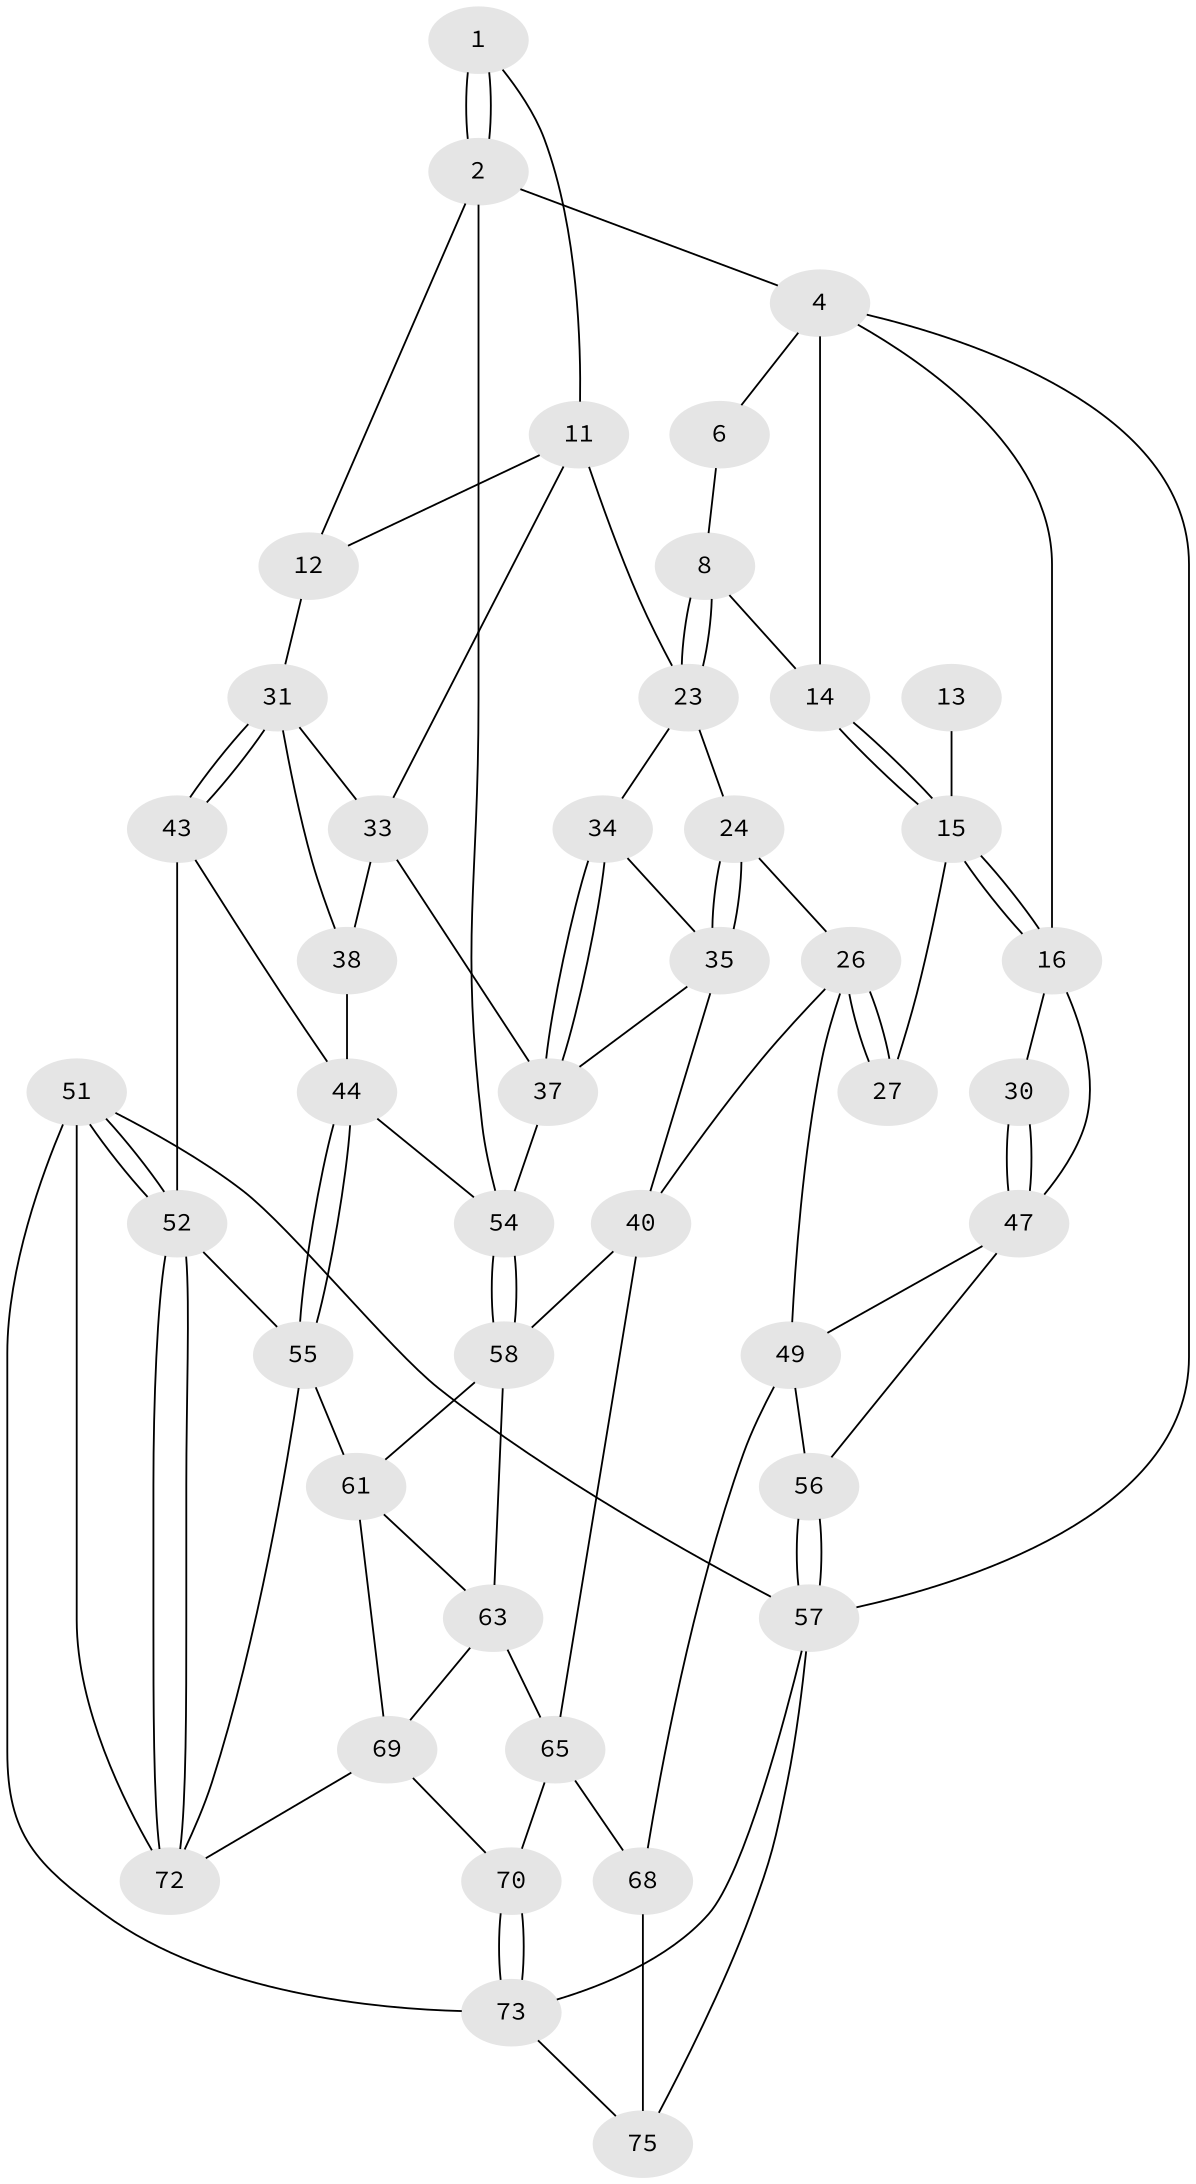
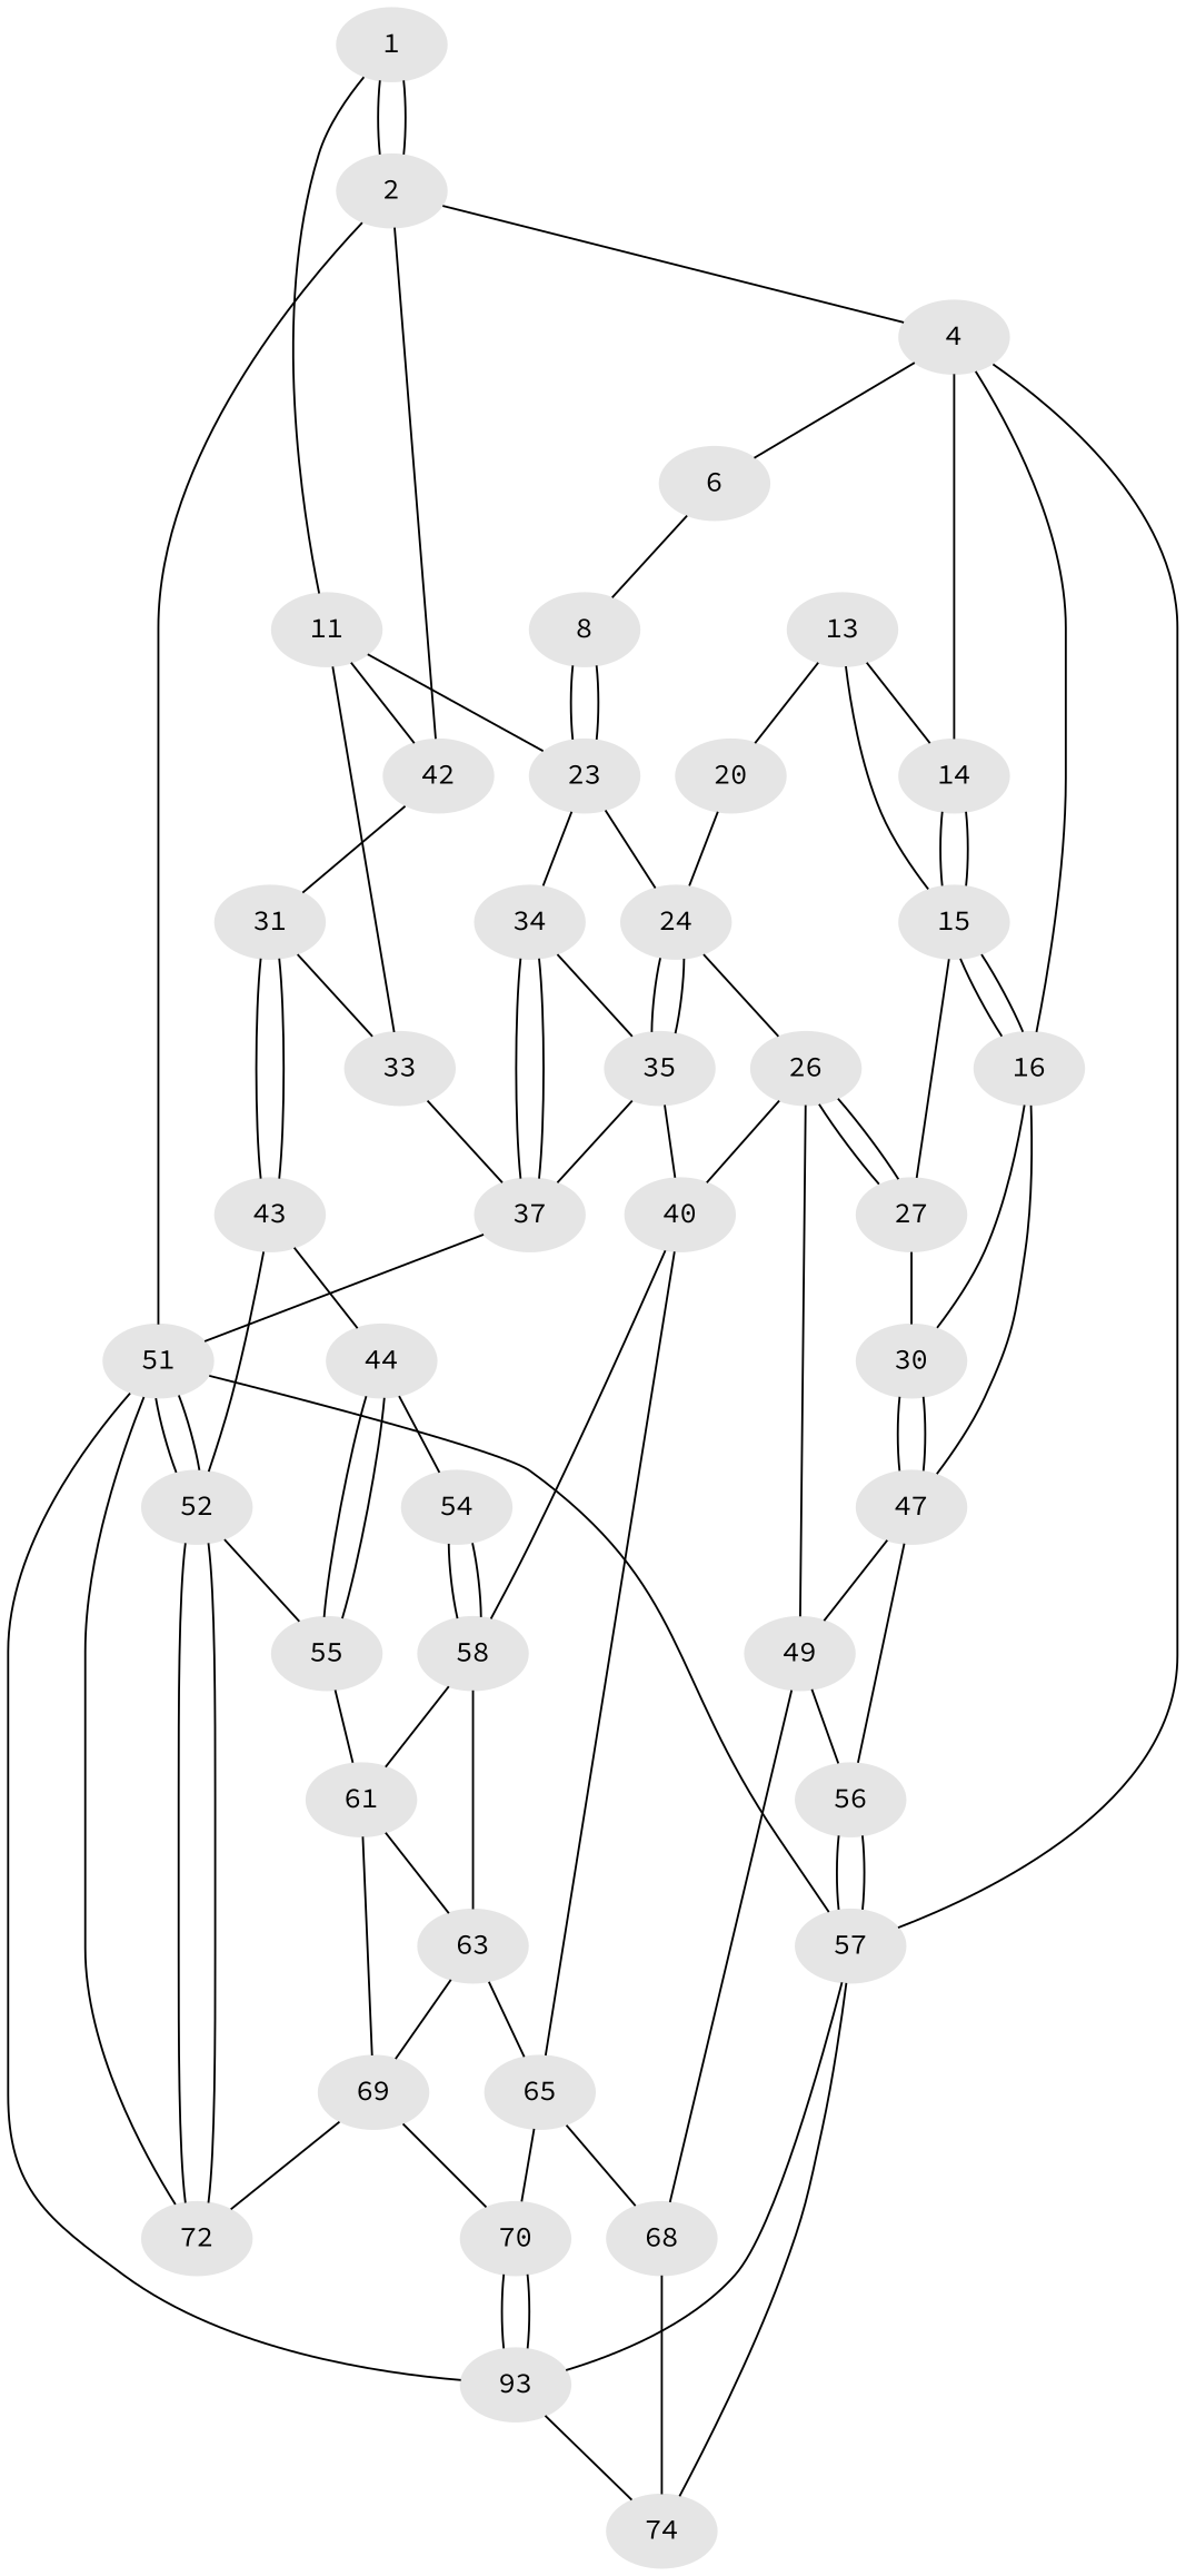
  graph {
    fontname="Source Code Pro"
    node [color=gray90 fontname="Source Code Pro" style=filled]
    edge [fontname="Source Code Pro"]
    1 [super="+7"]
    2 [super="+3"]
    11 [super="+28"]
    4 [super="+5"]
-   12 [super="+22"]
+   12 [super="+22" label=42]
    51 [super="+76"]
    8 [super="+9"]
    23 [super="+29"]
    33 [super="+36"]
    6 [super="+10"]
    14
    16 [super="+17"]
    57 [super="+78"]
    31 [super="+32"]
    52 [super="+53"]
    72 [super="+75"]
-   73 [super="+77"]
+   73 [super="+77" label=93]
    15 [super="+19"]
    30
    47 [super="+48"]
-   74 [label=75]
+   74
    13 [super="+18"]
+   20
    24 [super="+25"]
    34
-   38
    37 [super="+50"]
    43 [super="+46"]
    27
    49 [super="+66"]
    56
    26 [super="+42"]
    35 [super="+39"]
    44 [super="+45"]
    40 [super="+41"]
    58 [super="+59"]
    65 [super="+67"]
    68
    54
    55 [super="+60"]
    61 [super="+62"]
    63 [super="+64"]
    70
    69 [super="+71"]
    1 -- 2
    1 -- 2
    1 -- 11
    2 -- 4
    2 -- 12
-   2 -- 54
+   2 -- 51
    11 -- 12
    11 -- 23
    11 -- 33
    4 -- 6
    4 -- 14
    4 -- 16
    4 -- 57
    12 -- 31
    51 -- 57
    51 -- 52
    51 -- 52
    51 -- 72
    51 -- 73
    8 -- 23
    8 -- 23
    23 -- 24
    23 -- 34
-   33 -- 38
    33 -- 37
    6 -- 8
    14 -- 15
    14 -- 15
    16 -- 30
    16 -- 47
    57 -- 73
    57 -- 74
    31 -- 33
-   31 -- 38
    31 -- 43
    31 -- 43
    52 -- 72
    52 -- 72
    52 -- 55
    73 -- 74
    15 -- 16
    15 -- 16
    15 -- 27
    30 -- 47
    30 -- 47
    47 -- 49
    47 -- 56
-   8 -- 14
+   13 -- 14
    13 -- 15
+   13 -- 20
+   20 -- 24
    24 -- 26
    24 -- 35
    24 -- 35
    34 -- 37
    34 -- 37
    34 -- 35
-   38 -- 44
-   37 -- 54
+   37 -- 51
    43 -- 52
    43 -- 44
+   27 -- 30
    49 -- 56
    49 -- 68
    56 -- 57
    56 -- 57
    26 -- 27
    26 -- 27
    26 -- 49
    26 -- 40
    35 -- 37
    35 -- 40
    44 -- 54
    44 -- 55
    44 -- 55
    40 -- 58
    40 -- 65
    58 -- 61
    58 -- 63
    65 -- 68
    65 -- 70
    68 -- 74
    54 -- 58
    54 -- 58
-   55 -- 72
    55 -- 61
    61 -- 63
    61 -- 69
    63 -- 65
    63 -- 69
    70 -- 73
    70 -- 73
    69 -- 72
    69 -- 70
  }
